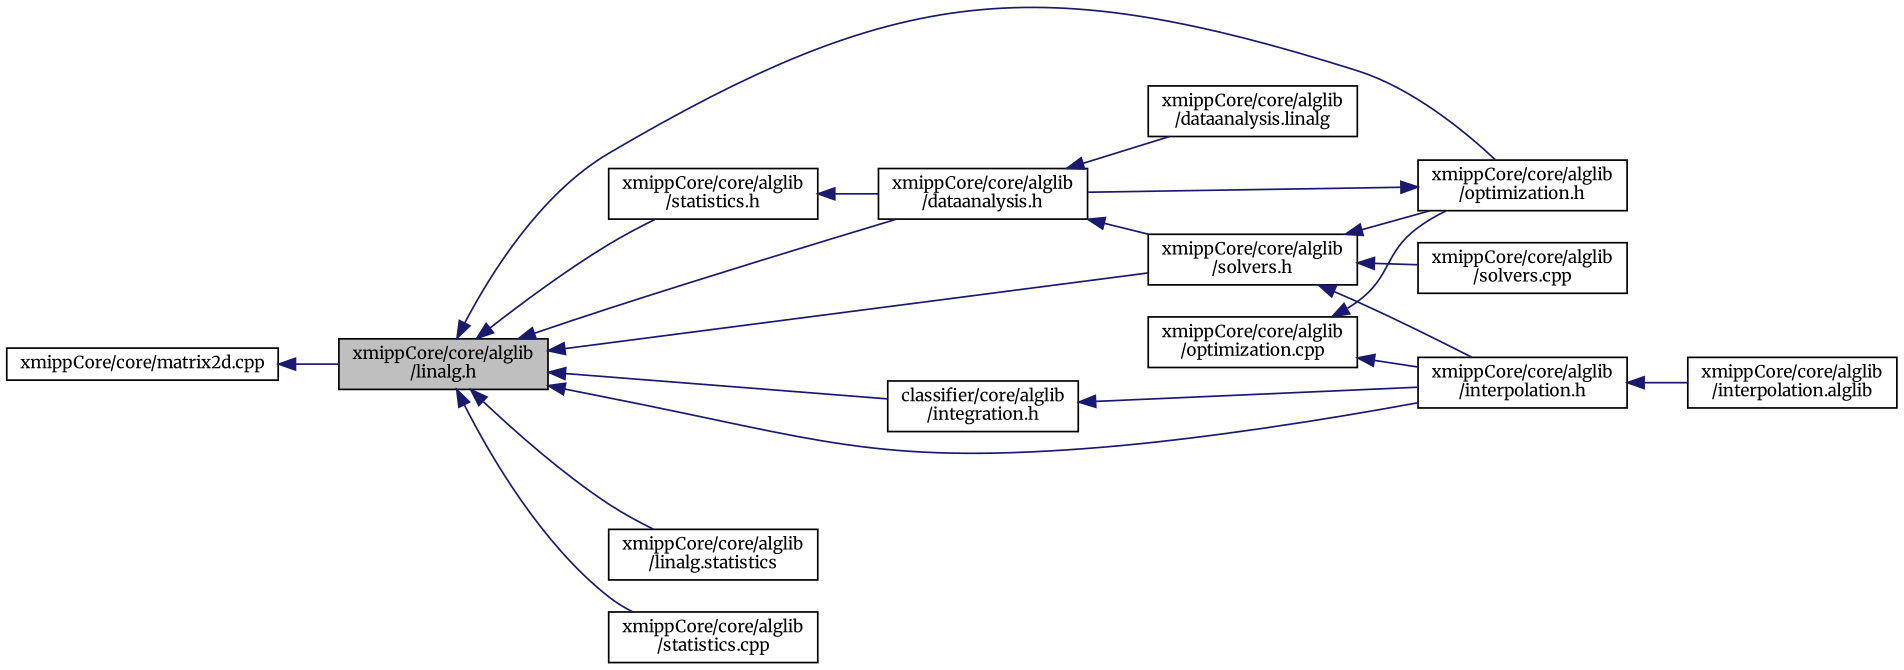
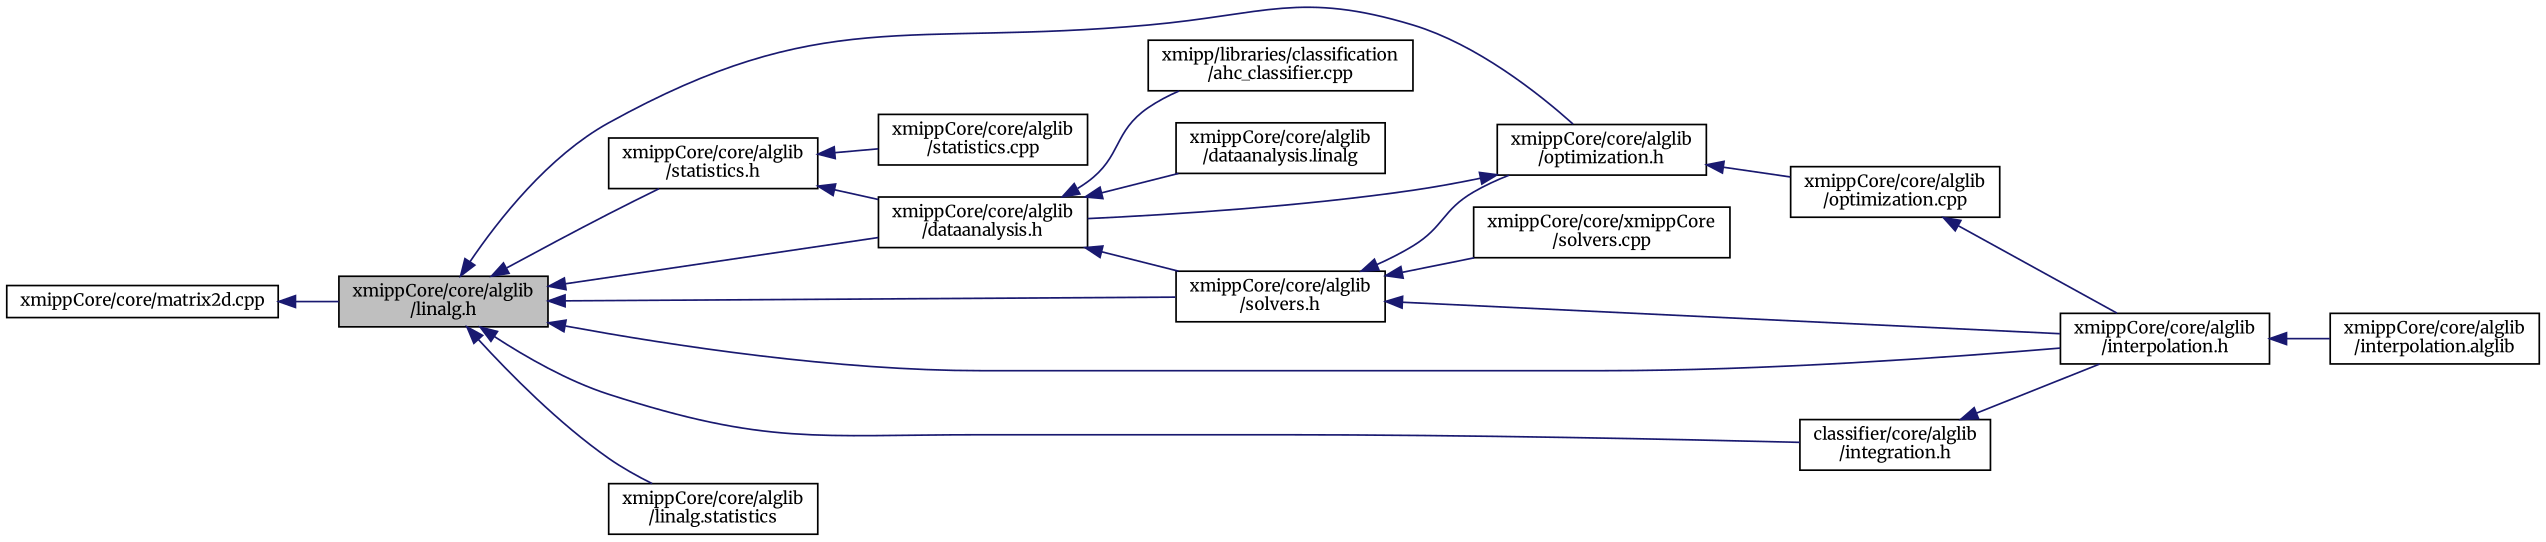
  digraph {
    fontname=Merriweather
    rankdir=LR
    node [color=black fillcolor=white fontname=Merriweather fontsize=10 shape=record style=filled]
    edge [color=midnightblue dir=back fontname=Merriweather fontsize=10 labelfontname=Helvetica labelfontsize=10 style=solid]
    n1 [fillcolor=grey75 fontcolor=black height=0.2 label="xmippCore/core/alglib\l/linalg.h" width=0.4]
    n2 [height=0.2 label="xmippCore/core/alglib\l/dataanalysis.h" width=0.4]
    n3 [height=0.2 label="xmippCore/core/alglib\l/statistics.h" width=0.4]
    n4 [height=0.2 label="xmippCore/core/alglib\l/solvers.h" width=0.4]
    n5 [height=0.2 label="xmippCore/core/alglib\l/optimization.h" width=0.4]
    n6 [height=0.2 label="xmippCore/core/alglib\l/interpolation.h" width=0.4]
    n7 [height=0.2 label="classifier/core/alglib\l/integration.h" width=0.4]
    n8 [height=0.2 label="xmippCore/core/alglib\l/linalg.statistics" width=0.4]
+   n9 [height=0.2 label="xmipp/libraries/classification\l/ahc_classifier.cpp" width=0.4]
    n10 [height=0.2 label="xmippCore/core/alglib\l/dataanalysis.linalg" width=0.4]
    n11 [height=0.2 label="xmippCore/core/alglib\l/statistics.cpp" width=0.4]
-   n12 [height=0.2 label="xmippCore/core/alglib\l/solvers.cpp" width=0.4]
+   n12 [height=0.2 label="xmippCore/core/xmippCore\l/solvers.cpp" width=0.4]
    n13 [height=0.2 label="xmippCore/core/alglib\l/optimization.cpp" width=0.4]
    n14 [height=0.2 label="xmippCore/core/alglib\l/interpolation.alglib" width=0.4]
    n15 [height=0.2 label="xmippCore/core/matrix2d.cpp" width=0.4]
    n1 -> n2
    n1 -> n3
    n1 -> n4
    n1 -> n5
    n1 -> n6
    n1 -> n7
    n1 -> n8
    n2 -> n4
+   n2 -> n9
    n2 -> n10
    n3 -> n2
-   n1 -> n11
+   n3 -> n11
    n4 -> n5
    n4 -> n6
    n4 -> n12
    n5 -> n2
-   n13 -> n5
+   n5 -> n13
    n6 -> n14
    n7 -> n6
    n13 -> n6
    n15 -> n1
  }
